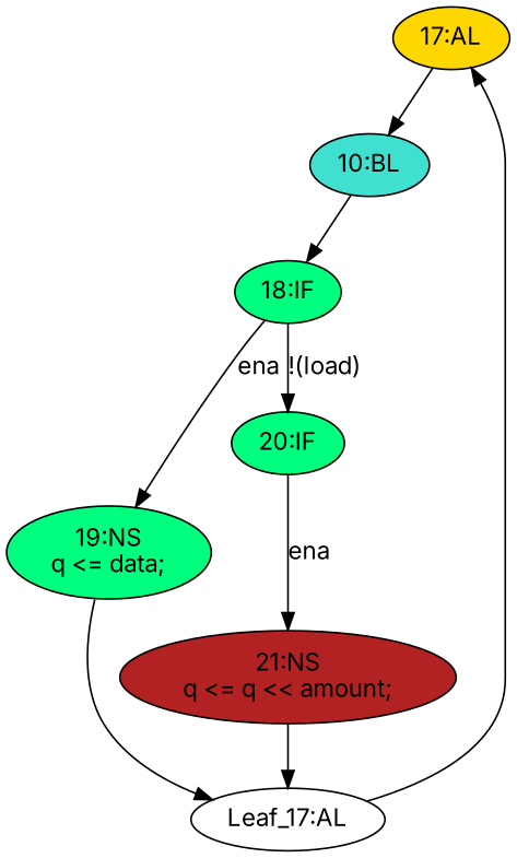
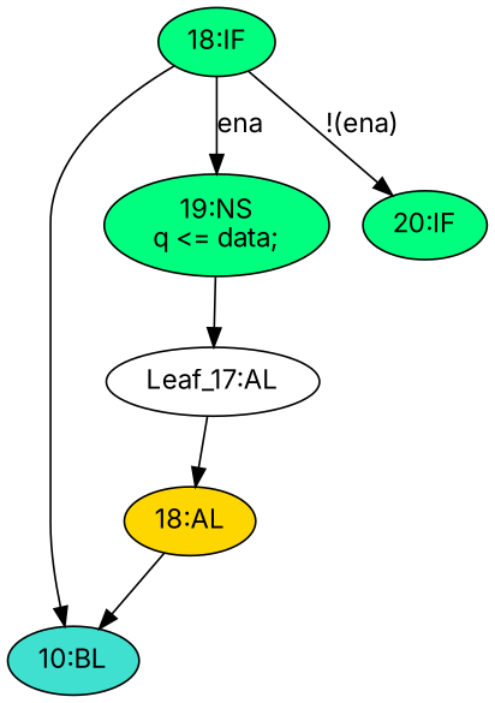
  strict digraph {
    fontname=Inter
    node [fillcolor=springgreen fontname=Inter statements="[]" style=filled typ=IfStatement]
    edge [cond="[]" fontname=Inter lineno=None]
-   n1 [ast="<pyverilog.vparser.ast.Always object at 0x7fd1711f7090>" clk_sens=True fillcolor=gold label="17:AL" sens="['clk']" typ=Always use_var="['load', 'ena', 'amount', 'data', 'q']"]
+   n1 [ast="<pyverilog.vparser.ast.Always object at 0x7fd1711f7090>" clk_sens=True fillcolor=gold label="18:AL" sens="['clk']" typ=Always use_var="['load', 'ena', 'amount', 'data', 'q']"]
    n2 [ast="<pyverilog.vparser.ast.Block object at 0x7fd1714b50d0>" fillcolor=turquoise label="10:BL" typ=Block]
    n3 [ast="<pyverilog.vparser.ast.IfStatement object at 0x7fd1711e3e10>" label="18:IF"]
    n4 [ast="<pyverilog.vparser.ast.NonblockingSubstitution object at 0x7fd1711e3610>" label="19:NS\nq <= data;" statements="[<pyverilog.vparser.ast.NonblockingSubstitution object at 0x7fd1711e3610>]" typ=NonblockingSubstitution]
    n5 [ast="<pyverilog.vparser.ast.IfStatement object at 0x7fd17118e290>" label="20:IF"]
    n6 [def_var="['q']" label="Leaf_17:AL" fillcolor="" statements="" style="" typ=""]
-   n7 [ast="<pyverilog.vparser.ast.NonblockingSubstitution object at 0x7fd1711f1450>" fillcolor=firebrick label="21:NS\nq <= q << amount;" statements="[<pyverilog.vparser.ast.NonblockingSubstitution object at 0x7fd1711f1450>]" typ=NonblockingSubstitution]
    n1 -> n2
-   n2 -> n3
+   n3 -> n2
    n3 -> n4 [cond="['load']" label=ena lineno=18]
-   n3 -> n5 [cond="['load']" label="!(load)" lineno=18]
+   n3 -> n5 [cond="['load']" label="!(ena)" lineno=18]
    n4 -> n6
-   n5 -> n7 [cond="['ena']" label=ena lineno=20]
    n6 -> n1 [cond="" lineno=""]
-   n7 -> n6
  }
